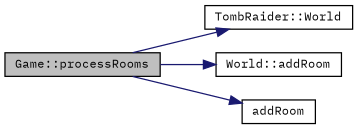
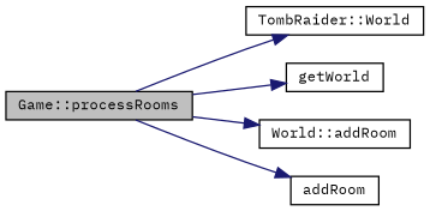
  digraph {
    fontname="IBM Plex Mono"
    rankdir=LR
    node [color=black fillcolor=white fontname="IBM Plex Mono" fontsize=10 shape=record style=filled]
    edge [color=midnightblue fontname="IBM Plex Mono" fontsize=10 labelfontname=Helvetica labelfontsize=10 style=solid]
    n1 [fillcolor=grey75 fontcolor=black height=0.2 label="Game::processRooms" width=0.4]
    n2 [height=0.2 label="TombRaider::World" width=0.4]
+   n3 [height=0.2 label=getWorld width=0.4]
    n4 [height=0.2 label="World::addRoom" width=0.4]
    n5 [height=0.2 label=addRoom width=0.4]
    n1 -> n2
+   n1 -> n3
    n1 -> n4
    n1 -> n5
  }
